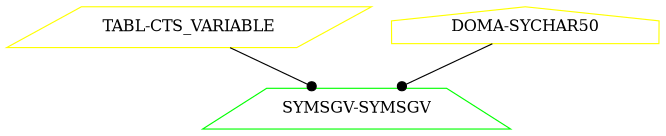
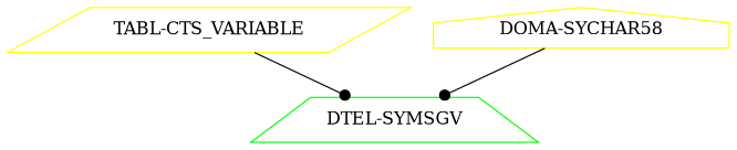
  digraph {
    node [color=yellow]
    edge [arrowhead=dot]
    "TABL-CTS_VARIABLE" [shape=parallelogram]
-   "DTEL-SYMSGV" [color=green shape=trapezium label="SYMSGV-SYMSGV"]
-   "DOMA-SYCHAR50" [shape=house]
+   "DTEL-SYMSGV" [color=green shape=trapezium]
+   "DOMA-SYCHAR50" [shape=house label="DOMA-SYCHAR58"]
    "TABL-CTS_VARIABLE" -> "DTEL-SYMSGV"
    "DOMA-SYCHAR50" -> "DTEL-SYMSGV"
  }
